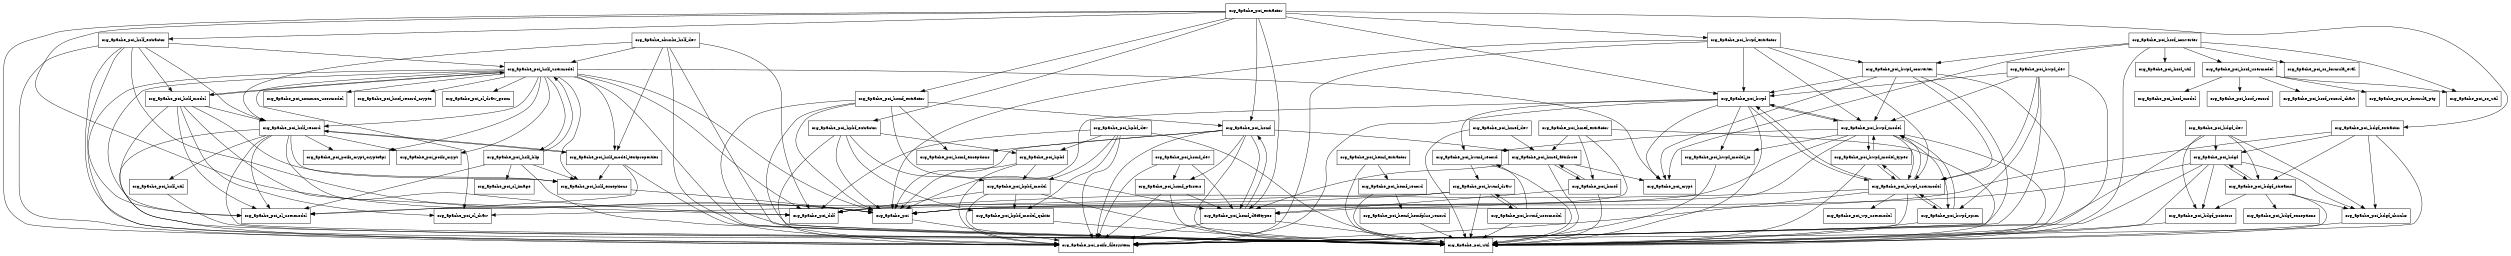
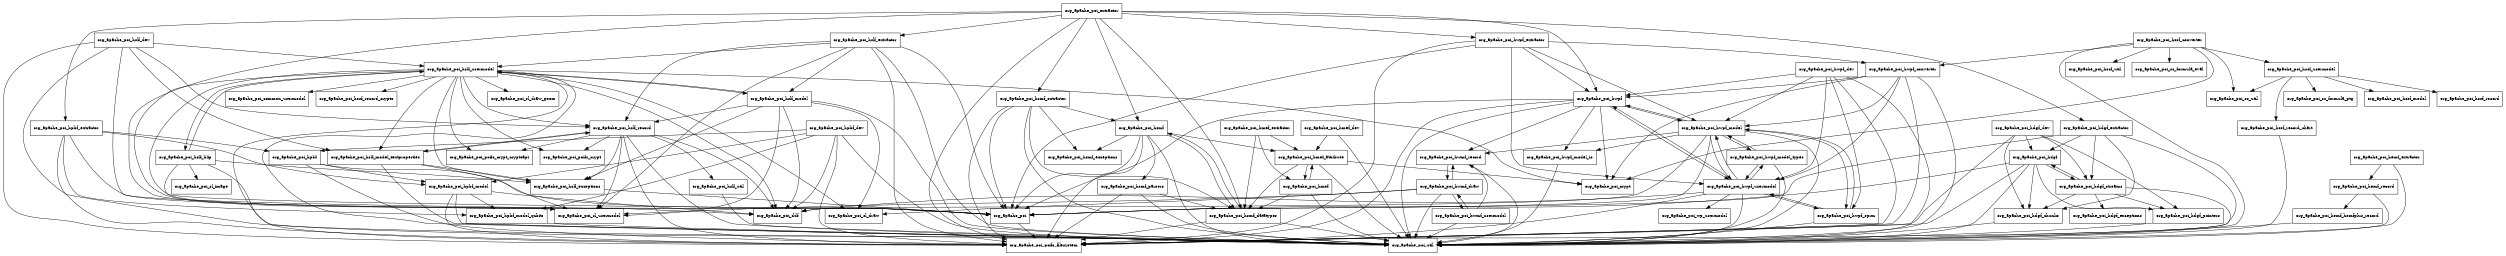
  digraph {
    node [fontsize=10.0 shape=box]
    org_apache_poi
    org_apache_poi_poifs_filesystem
    org_apache_poi_extractor
    org_apache_poi_hdgf_extractor
    org_apache_poi_hpbf_extractor
    org_apache_poi_hslf_extractor
    org_apache_poi_hsmf
    org_apache_poi_hsmf_datatypes
    org_apache_poi_hsmf_extractor
    org_apache_poi_hwpf
    org_apache_poi_hwpf_extractor
    org_apache_poi_hdgf
    org_apache_poi_hdgf_chunks
    org_apache_poi_hdgf_streams
    org_apache_poi_hpbf
    org_apache_poi_hpbf_model
    org_apache_poi_hpbf_model_qcbits
    org_apache_poi_util
    org_apache_poi_hslf_usermodel
    org_apache_poi_sl_usermodel
    org_apache_poi_hslf_record
    org_apache_poi_hslf_model
    org_apache_poi_hmef_attribute
    org_apache_poi_hsmf_exceptions
    org_apache_poi_hsmf_parsers
    n26 [label=org_apache_poi_crypt]
    org_apache_poi_hwmf_record
    org_apache_poi_hwpf_model
    org_apache_poi_hwpf_model_io
    org_apache_poi_hwpf_usermodel
    org_apache_poi_hwpf_converter
    org_apache_poi_hdgf_pointers
    org_apache_poi_hdgf_exceptions
    org_apache_poi_ddf
    org_apache_poi_hslf_blip
    org_apache_poi_hslf_exceptions
    org_apache_poi_hslf_model_textproperties
    org_apache_poi_sl_draw
    org_apache_poi_poifs_crypt
    org_apache_poi_poifs_crypt_cryptoapi
    org_apache_poi_common_usermodel
    org_apache_poi_hssf_record_crypto
    org_apache_poi_sl_draw_geom
    org_apache_poi_hslf_util
    org_apache_poi_hmef
    org_apache_poi_hwmf_draw
    org_apache_poi_hwpf_sprm
    org_apache_poi_hwpf_model_types
    org_apache_poi_wp_usermodel
    org_apache_poi_hdgf_dev
    org_apache_poi_hemf_extractor
    org_apache_poi_hemf_record
    org_apache_poi_hemf_hemfplus_record
    org_apache_poi_hmef_dev
    org_apache_poi_hmef_extractor
    org_apache_poi_hpbf_dev
    org_apache_poi_sl_image
-   org_apache_poi_hslf_dev [label=org_apache_chunks_hslf_dev]
-   org_apache_poi_hsmf_dev
+   org_apache_poi_hslf_dev
    org_apache_poi_hssf_converter
    org_apache_poi_hssf_usermodel
    org_apache_poi_hssf_util
    org_apache_poi_ss_formula_eval
    org_apache_poi_ss_util
    org_apache_poi_hssf_model
    org_apache_poi_hssf_record
    org_apache_poi_hssf_record_chart
    org_apache_poi_ss_formula_ptg
    org_apache_poi_hwmf_usermodel
    org_apache_poi_hwpf_dev
    org_apache_poi -> org_apache_poi_poifs_filesystem
    org_apache_poi_extractor -> org_apache_poi
    org_apache_poi_extractor -> org_apache_poi_poifs_filesystem
    org_apache_poi_extractor -> org_apache_poi_hdgf_extractor
    org_apache_poi_extractor -> org_apache_poi_hpbf_extractor
    org_apache_poi_extractor -> org_apache_poi_hslf_extractor
    org_apache_poi_extractor -> org_apache_poi_hsmf
    org_apache_poi_extractor -> org_apache_poi_hsmf_datatypes
    org_apache_poi_extractor -> org_apache_poi_hsmf_extractor
    org_apache_poi_extractor -> org_apache_poi_hwpf
    org_apache_poi_extractor -> org_apache_poi_hwpf_extractor
    org_apache_poi_hdgf_extractor -> org_apache_poi
    org_apache_poi_hdgf_extractor -> org_apache_poi_poifs_filesystem
    org_apache_poi_hdgf_extractor -> org_apache_poi_hdgf
    org_apache_poi_hdgf_extractor -> org_apache_poi_hdgf_chunks
    org_apache_poi_hdgf_extractor -> org_apache_poi_hdgf_streams
    org_apache_poi_hpbf_extractor -> org_apache_poi
    org_apache_poi_hpbf_extractor -> org_apache_poi_poifs_filesystem
    org_apache_poi_hpbf_extractor -> org_apache_poi_hpbf
    org_apache_poi_hpbf_extractor -> org_apache_poi_hpbf_model
    org_apache_poi_hpbf_extractor -> org_apache_poi_hpbf_model_qcbits
    org_apache_poi_hslf_extractor -> org_apache_poi
    org_apache_poi_hslf_extractor -> org_apache_poi_poifs_filesystem
    org_apache_poi_hslf_extractor -> org_apache_poi_util
    org_apache_poi_hslf_extractor -> org_apache_poi_hslf_usermodel
    org_apache_poi_hslf_extractor -> org_apache_poi_sl_usermodel
    org_apache_poi_hslf_extractor -> org_apache_poi_hslf_record
    org_apache_poi_hslf_extractor -> org_apache_poi_hslf_model
    org_apache_poi_hsmf -> org_apache_poi
    org_apache_poi_hsmf -> org_apache_poi_poifs_filesystem
    org_apache_poi_hsmf -> org_apache_poi_hsmf_datatypes
    org_apache_poi_hsmf -> org_apache_poi_util
    org_apache_poi_hsmf -> org_apache_poi_hmef_attribute
    org_apache_poi_hsmf -> org_apache_poi_hsmf_exceptions
    org_apache_poi_hsmf -> org_apache_poi_hsmf_parsers
    org_apache_poi_hsmf_datatypes -> org_apache_poi_poifs_filesystem
    org_apache_poi_hsmf_datatypes -> org_apache_poi_hsmf
    org_apache_poi_hsmf_datatypes -> org_apache_poi_util
    org_apache_poi_hsmf_extractor -> org_apache_poi
    org_apache_poi_hsmf_extractor -> org_apache_poi_poifs_filesystem
    org_apache_poi_hsmf_extractor -> org_apache_poi_hsmf
    org_apache_poi_hsmf_extractor -> org_apache_poi_hsmf_datatypes
    org_apache_poi_hsmf_extractor -> org_apache_poi_util
    org_apache_poi_hsmf_extractor -> org_apache_poi_hsmf_exceptions
    org_apache_poi_hwpf -> org_apache_poi
    org_apache_poi_hwpf -> org_apache_poi_poifs_filesystem
    org_apache_poi_hwpf -> org_apache_poi_util
    org_apache_poi_hwpf -> n26
    org_apache_poi_hwpf -> org_apache_poi_hwmf_record
    org_apache_poi_hwpf -> org_apache_poi_hwpf_model
    org_apache_poi_hwpf -> org_apache_poi_hwpf_model_io
    org_apache_poi_hwpf -> org_apache_poi_hwpf_usermodel
    org_apache_poi_hwpf_extractor -> org_apache_poi
    org_apache_poi_hwpf_extractor -> org_apache_poi_poifs_filesystem
    org_apache_poi_hwpf_extractor -> org_apache_poi_hwpf
    org_apache_poi_hwpf_extractor -> org_apache_poi_hwpf_model
    org_apache_poi_hwpf_extractor -> org_apache_poi_hwpf_usermodel
    org_apache_poi_hwpf_extractor -> org_apache_poi_hwpf_converter
    org_apache_poi_hdgf -> org_apache_poi
    org_apache_poi_hdgf -> org_apache_poi_poifs_filesystem
    org_apache_poi_hdgf -> org_apache_poi_hdgf_chunks
    org_apache_poi_hdgf -> org_apache_poi_hdgf_streams
    org_apache_poi_hdgf -> org_apache_poi_util
    org_apache_poi_hdgf -> org_apache_poi_hdgf_pointers
    org_apache_poi_hdgf_chunks -> org_apache_poi_util
    org_apache_poi_hdgf_streams -> org_apache_poi_hdgf
    org_apache_poi_hdgf_streams -> org_apache_poi_hdgf_chunks
    org_apache_poi_hdgf_streams -> org_apache_poi_util
    org_apache_poi_hdgf_streams -> org_apache_poi_hdgf_pointers
    org_apache_poi_hdgf_streams -> org_apache_poi_hdgf_exceptions
    org_apache_poi_hpbf -> org_apache_poi
    org_apache_poi_hpbf -> org_apache_poi_poifs_filesystem
    org_apache_poi_hpbf -> org_apache_poi_hpbf_model
    org_apache_poi_hpbf_model -> org_apache_poi_poifs_filesystem
    org_apache_poi_hpbf_model -> org_apache_poi_hpbf_model_qcbits
    org_apache_poi_hpbf_model -> org_apache_poi_util
    org_apache_poi_hpbf_model -> org_apache_poi_ddf
    org_apache_poi_hpbf_model_qcbits -> org_apache_poi_util
    org_apache_poi_hslf_usermodel -> org_apache_poi
    org_apache_poi_hslf_usermodel -> org_apache_poi_poifs_filesystem
    org_apache_poi_hslf_usermodel -> org_apache_poi_util
    org_apache_poi_hslf_usermodel -> org_apache_poi_sl_usermodel
    org_apache_poi_hslf_usermodel -> org_apache_poi_hslf_record
    org_apache_poi_hslf_usermodel -> org_apache_poi_hslf_model
    org_apache_poi_hslf_usermodel -> n26
    org_apache_poi_hslf_usermodel -> org_apache_poi_ddf
    org_apache_poi_hslf_usermodel -> org_apache_poi_hslf_blip
    org_apache_poi_hslf_usermodel -> org_apache_poi_hslf_exceptions
    org_apache_poi_hslf_usermodel -> org_apache_poi_hslf_model_textproperties
    org_apache_poi_hslf_usermodel -> org_apache_poi_sl_draw
    org_apache_poi_hslf_usermodel -> org_apache_poi_poifs_crypt
    org_apache_poi_hslf_usermodel -> org_apache_poi_poifs_crypt_cryptoapi
    org_apache_poi_hslf_usermodel -> org_apache_poi_common_usermodel
    org_apache_poi_hslf_usermodel -> org_apache_poi_hssf_record_crypto
    org_apache_poi_hslf_usermodel -> org_apache_poi_sl_draw_geom
    org_apache_poi_hslf_record -> org_apache_poi_poifs_filesystem
    org_apache_poi_hslf_record -> org_apache_poi_util
    org_apache_poi_hslf_record -> org_apache_poi_sl_usermodel
    org_apache_poi_hslf_record -> org_apache_poi_ddf
    org_apache_poi_hslf_record -> org_apache_poi_hslf_exceptions
    org_apache_poi_hslf_record -> org_apache_poi_hslf_model_textproperties
    org_apache_poi_hslf_record -> org_apache_poi_poifs_crypt
    org_apache_poi_hslf_record -> org_apache_poi_poifs_crypt_cryptoapi
    org_apache_poi_hslf_record -> org_apache_poi_hslf_util
    org_apache_poi_hslf_model -> org_apache_poi_util
    org_apache_poi_hslf_model -> org_apache_poi_hslf_usermodel
    org_apache_poi_hslf_model -> org_apache_poi_sl_usermodel
    org_apache_poi_hslf_model -> org_apache_poi_hslf_record
    org_apache_poi_hslf_model -> org_apache_poi_ddf
    org_apache_poi_hslf_model -> org_apache_poi_hslf_exceptions
    org_apache_poi_hslf_model -> org_apache_poi_sl_draw
    org_apache_poi_hmef_attribute -> org_apache_poi_hsmf_datatypes
    org_apache_poi_hmef_attribute -> org_apache_poi_util
    org_apache_poi_hmef_attribute -> n26
    org_apache_poi_hmef_attribute -> org_apache_poi_hmef
    org_apache_poi_hsmf_parsers -> org_apache_poi_poifs_filesystem
    org_apache_poi_hsmf_parsers -> org_apache_poi_hsmf_datatypes
    org_apache_poi_hsmf_parsers -> org_apache_poi_util
    org_apache_poi_hwmf_record -> org_apache_poi_util
    org_apache_poi_hwmf_record -> org_apache_poi_hwmf_draw
    org_apache_poi_hwpf_model -> org_apache_poi
    org_apache_poi_hwpf_model -> org_apache_poi_hwpf
    org_apache_poi_hwpf_model -> org_apache_poi_util
    org_apache_poi_hwpf_model -> org_apache_poi_hwmf_record
    org_apache_poi_hwpf_model -> org_apache_poi_hwpf_model_io
    org_apache_poi_hwpf_model -> org_apache_poi_hwpf_usermodel
    org_apache_poi_hwpf_model -> org_apache_poi_ddf
    org_apache_poi_hwpf_model -> org_apache_poi_hwpf_sprm
    org_apache_poi_hwpf_model -> org_apache_poi_hwpf_model_types
    org_apache_poi_hwpf_model_io -> org_apache_poi_util
    org_apache_poi_hwpf_usermodel -> org_apache_poi_poifs_filesystem
    org_apache_poi_hwpf_usermodel -> org_apache_poi_hwpf
    org_apache_poi_hwpf_usermodel -> org_apache_poi_util
    org_apache_poi_hwpf_usermodel -> org_apache_poi_hwpf_model
    org_apache_poi_hwpf_usermodel -> org_apache_poi_ddf
    org_apache_poi_hwpf_usermodel -> org_apache_poi_hwpf_sprm
    org_apache_poi_hwpf_usermodel -> org_apache_poi_hwpf_model_types
    org_apache_poi_hwpf_usermodel -> org_apache_poi_wp_usermodel
    org_apache_poi_hwpf_converter -> org_apache_poi_poifs_filesystem
    org_apache_poi_hwpf_converter -> org_apache_poi_hwpf
    org_apache_poi_hwpf_converter -> org_apache_poi_util
    org_apache_poi_hwpf_converter -> n26
    org_apache_poi_hwpf_converter -> org_apache_poi_hwpf_model
    org_apache_poi_hwpf_converter -> org_apache_poi_hwpf_usermodel
    org_apache_poi_hdgf_pointers -> org_apache_poi_util
    org_apache_poi_hslf_blip -> org_apache_poi_util
    org_apache_poi_hslf_blip -> org_apache_poi_hslf_usermodel
    org_apache_poi_hslf_blip -> org_apache_poi_sl_usermodel
    org_apache_poi_hslf_blip -> org_apache_poi_hslf_exceptions
    org_apache_poi_hslf_blip -> org_apache_poi_sl_image
    org_apache_poi_hslf_exceptions -> org_apache_poi
    org_apache_poi_hslf_model_textproperties -> org_apache_poi_util
    org_apache_poi_hslf_model_textproperties -> org_apache_poi_sl_usermodel
    org_apache_poi_hslf_model_textproperties -> org_apache_poi_hslf_record
    org_apache_poi_hslf_model_textproperties -> org_apache_poi_hslf_exceptions
    org_apache_poi_hslf_util -> org_apache_poi_util
    org_apache_poi_hmef -> org_apache_poi_hsmf_datatypes
    org_apache_poi_hmef -> org_apache_poi_util
    org_apache_poi_hmef -> org_apache_poi_hmef_attribute
    org_apache_poi_hwmf_draw -> org_apache_poi_util
    org_apache_poi_hwmf_draw -> org_apache_poi_sl_usermodel
+   org_apache_poi_hwmf_draw -> org_apache_poi_hwmf_record
    org_apache_poi_hwmf_draw -> org_apache_poi_sl_draw
    org_apache_poi_hwmf_draw -> org_apache_poi_hwmf_usermodel
    org_apache_poi_hwpf_sprm -> org_apache_poi_util
    org_apache_poi_hwpf_sprm -> org_apache_poi_hwpf_model
    org_apache_poi_hwpf_sprm -> org_apache_poi_hwpf_usermodel
    org_apache_poi_hwpf_model_types -> org_apache_poi_util
    org_apache_poi_hwpf_model_types -> org_apache_poi_hwpf_model
    org_apache_poi_hwpf_model_types -> org_apache_poi_hwpf_usermodel
    org_apache_poi_hdgf_dev -> org_apache_poi_poifs_filesystem
    org_apache_poi_hdgf_dev -> org_apache_poi_hdgf
    org_apache_poi_hdgf_dev -> org_apache_poi_hdgf_chunks
    org_apache_poi_hdgf_dev -> org_apache_poi_hdgf_streams
    org_apache_poi_hdgf_dev -> org_apache_poi_hdgf_pointers
    org_apache_poi_hemf_extractor -> org_apache_poi_util
    org_apache_poi_hemf_extractor -> org_apache_poi_hemf_record
    org_apache_poi_hemf_record -> org_apache_poi_util
    org_apache_poi_hemf_record -> org_apache_poi_hemf_hemfplus_record
    org_apache_poi_hemf_hemfplus_record -> org_apache_poi_util
    org_apache_poi_hmef_dev -> org_apache_poi_util
    org_apache_poi_hmef_dev -> org_apache_poi_hmef_attribute
    org_apache_poi_hmef_extractor -> org_apache_poi_hsmf_datatypes
-   org_apache_poi_hmef_extractor -> org_apache_poi_util
+   org_apache_poi_hssf_record_chart -> org_apache_poi_util
    org_apache_poi_hmef_extractor -> org_apache_poi_hmef_attribute
    org_apache_poi_hmef_extractor -> org_apache_poi_hmef
    org_apache_poi_hpbf_dev -> org_apache_poi_poifs_filesystem
    org_apache_poi_hpbf_dev -> org_apache_poi_hpbf
    org_apache_poi_hpbf_dev -> org_apache_poi_hpbf_model
    org_apache_poi_hpbf_dev -> org_apache_poi_hpbf_model_qcbits
    org_apache_poi_hpbf_dev -> org_apache_poi_util
    org_apache_poi_hpbf_dev -> org_apache_poi_ddf
    org_apache_poi_hslf_dev -> org_apache_poi_poifs_filesystem
    org_apache_poi_hslf_dev -> org_apache_poi_util
    org_apache_poi_hslf_dev -> org_apache_poi_hslf_usermodel
    org_apache_poi_hslf_dev -> org_apache_poi_hslf_record
    org_apache_poi_hslf_dev -> org_apache_poi_ddf
    org_apache_poi_hslf_dev -> org_apache_poi_hslf_model_textproperties
-   org_apache_poi_hsmf_dev -> org_apache_poi_poifs_filesystem
-   org_apache_poi_hsmf_dev -> org_apache_poi_hsmf_datatypes
-   org_apache_poi_hsmf_dev -> org_apache_poi_hsmf_parsers
    org_apache_poi_hssf_converter -> org_apache_poi_util
    org_apache_poi_hssf_converter -> n26
    org_apache_poi_hssf_converter -> org_apache_poi_hwpf_converter
    org_apache_poi_hssf_converter -> org_apache_poi_hssf_usermodel
    org_apache_poi_hssf_converter -> org_apache_poi_hssf_util
    org_apache_poi_hssf_converter -> org_apache_poi_ss_formula_eval
    org_apache_poi_hssf_converter -> org_apache_poi_ss_util
    org_apache_poi_hssf_usermodel -> org_apache_poi_ss_util
    org_apache_poi_hssf_usermodel -> org_apache_poi_hssf_model
    org_apache_poi_hssf_usermodel -> org_apache_poi_hssf_record
    org_apache_poi_hssf_usermodel -> org_apache_poi_hssf_record_chart
    org_apache_poi_hssf_usermodel -> org_apache_poi_ss_formula_ptg
    org_apache_poi_hwmf_usermodel -> org_apache_poi_util
    org_apache_poi_hwmf_usermodel -> org_apache_poi_hwmf_record
    org_apache_poi_hwmf_usermodel -> org_apache_poi_hwmf_draw
    org_apache_poi_hwpf_dev -> org_apache_poi_poifs_filesystem
    org_apache_poi_hwpf_dev -> org_apache_poi_hwpf
    org_apache_poi_hwpf_dev -> org_apache_poi_util
    org_apache_poi_hwpf_dev -> org_apache_poi_hwpf_model
    org_apache_poi_hwpf_dev -> org_apache_poi_hwpf_usermodel
    org_apache_poi_hwpf_dev -> org_apache_poi_hwpf_sprm
  }
